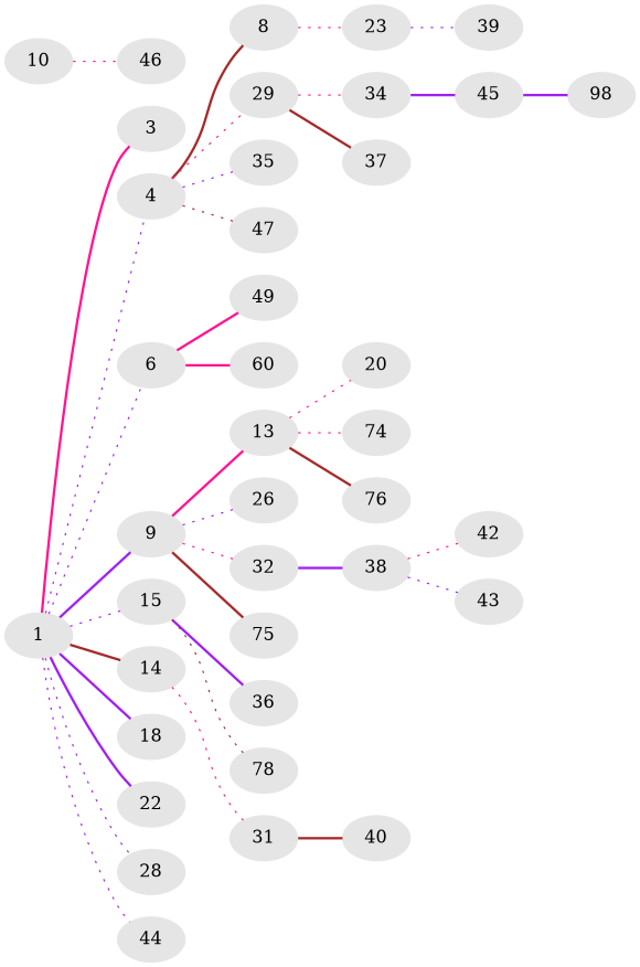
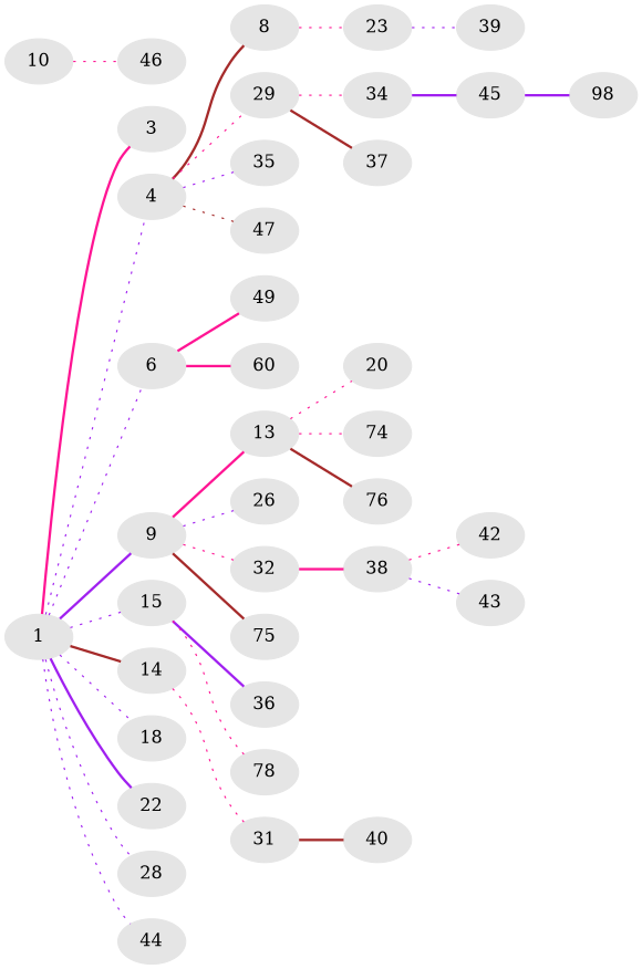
  graph {
    rankdir=LR
    node [color=gray90 style=filled]
    edge [color=deeppink style=dotted]
    1 [super="+2"]
    3
    4 [super="+5+52"]
    6 [super="+30+33+7"]
    9 [super="+24+70"]
    n6 [label=15 super="+21+15"]
    14
    18
    22
    28 [super="+50"]
    44 [super="+71+61"]
    8
    n13 [label=29 super="+62+27"]
    35
    47
    49
    60
    13
    26 [super="+53"]
    32 [super="+55"]
    75
    36
    78
    31 [super="+51"]
    40 [super="+58"]
    23
    34
    37
    10 [super="+11+16"]
    46
    39 [super="+41"]
    20 [super="+68"]
    74
    76
    38
    45
    42
    43
    n39 [label=98]
    1 -- 3 [style=bold]
    1 -- 4 [color=purple]
    1 -- 6 [color=purple]
    1 -- 9 [color=purple style=bold]
    1 -- n6 [color=purple]
    1 -- 14 [color=brown style=bold]
-   1 -- 18 [color=purple style=bold]
+   1 -- 18 [color=purple]
    1 -- 22 [color=purple style=bold]
    1 -- 28 [color=purple]
    1 -- 44 [color=purple]
    4 -- 8 [color=brown style=bold]
    4 -- n13
    4 -- 35 [color=purple]
    4 -- 47 [color=brown]
    6 -- 49 [style=bold]
    6 -- 60 [style=bold]
    9 -- 13 [style=bold]
    9 -- 26 [color=purple]
    9 -- 32
    9 -- 75 [color=brown style=bold]
    n6 -- 36 [color=purple style=bold]
-   n6 -- 78 [color=brown]
+   n6 -- 78
    14 -- 31
    8 -- 23
    n13 -- 34
    n13 -- 37 [color=brown style=bold]
    13 -- 20
    13 -- 74
    13 -- 76 [color=brown style=bold]
-   32 -- 38 [color=purple style=bold]
+   32 -- 38 [style=bold]
    31 -- 40 [color=brown style=bold]
    23 -- 39 [color=purple]
    34 -- 45 [color=purple style=bold]
    10 -- 46
    38 -- 42
    38 -- 43 [color=purple]
    45 -- n39 [color=purple style=bold]
  }
